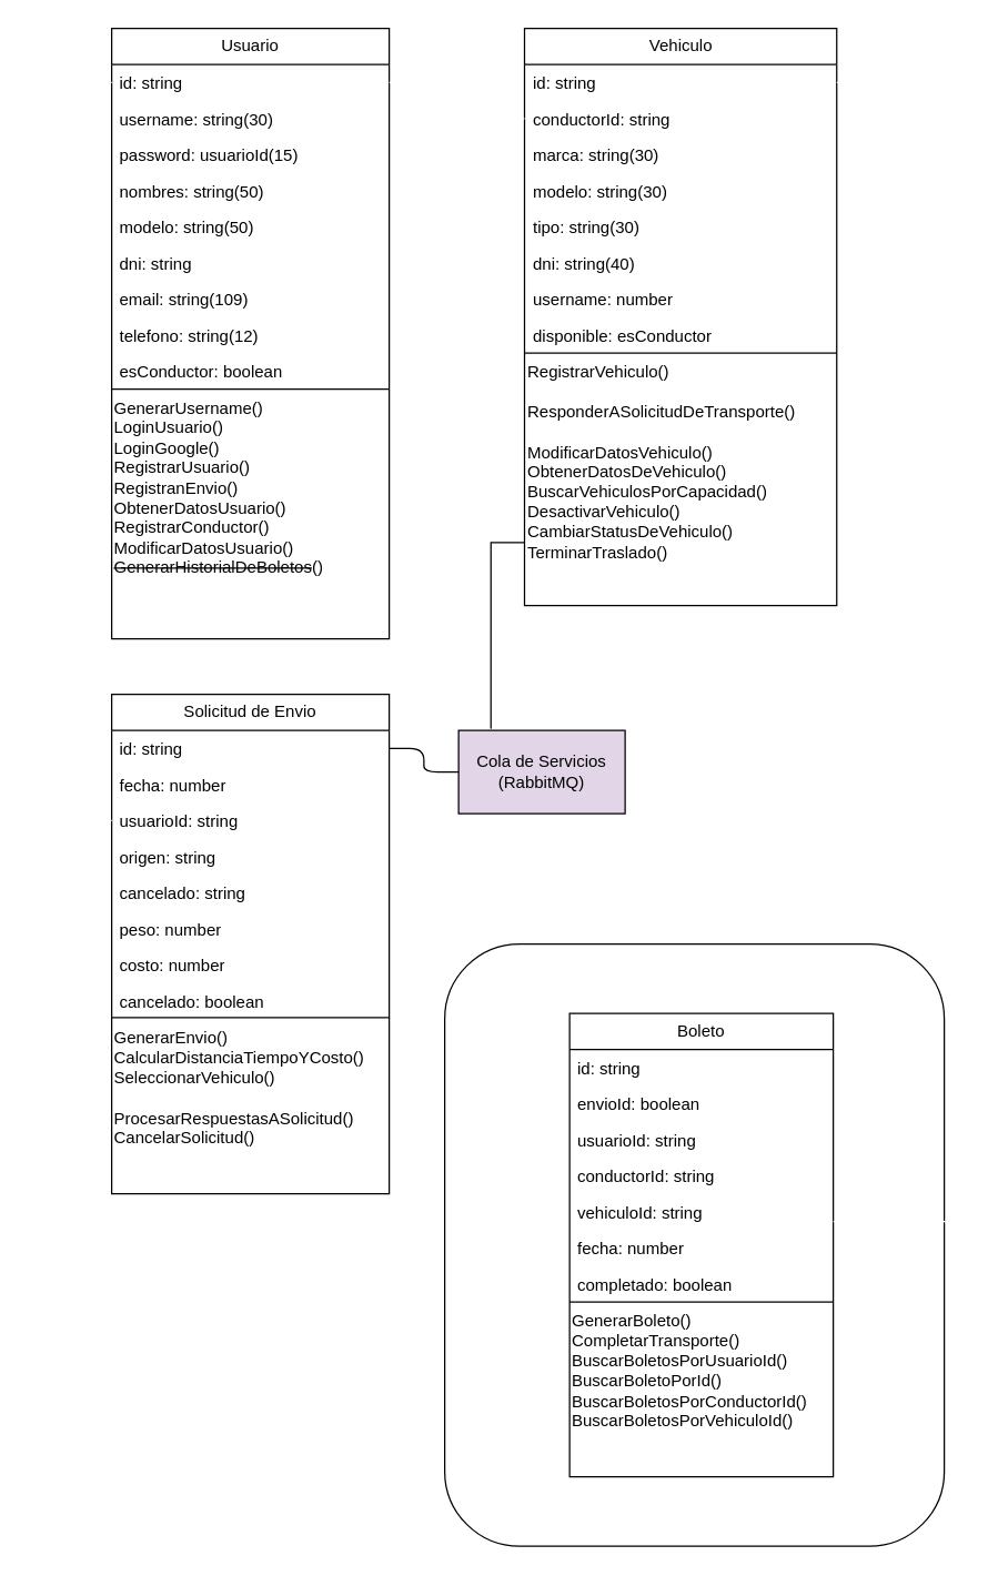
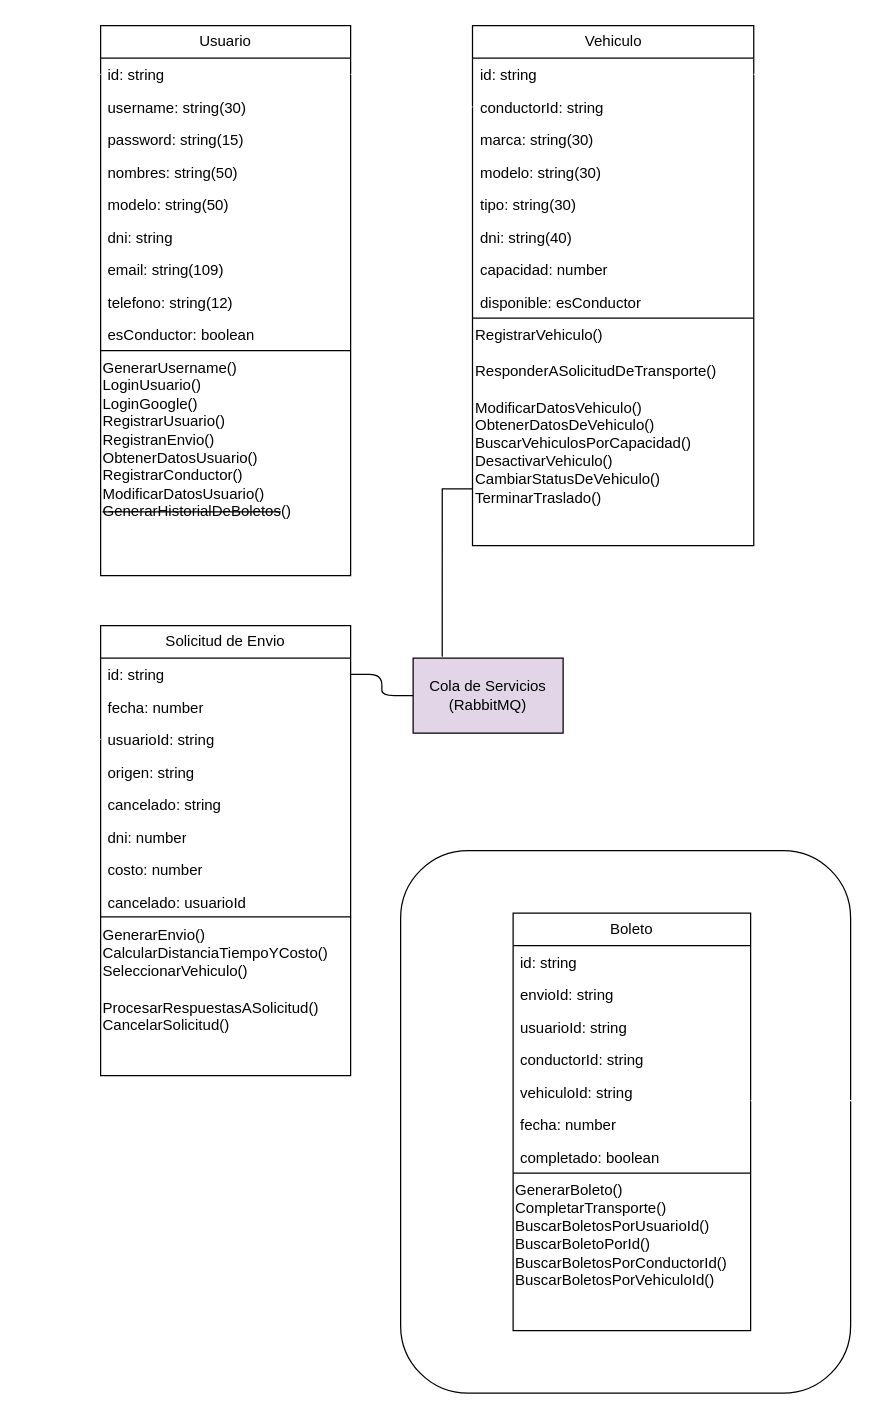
  <mxCell id="0" />
  <mxCell id="1" parent="0" />
  <mxCell id="2" value="" style="rounded=1;whiteSpace=wrap;html=1;" vertex="1" parent="1"><mxGeometry x="320" y="680" width="360" height="434" as="geometry" /></mxCell>
  <mxCell id="3" value="Usuario" style="swimlane;fontStyle=0;childLayout=stackLayout;horizontal=1;startSize=26;fillColor=none;horizontalStack=0;resizeParent=1;resizeParentMax=0;resizeLast=0;collapsible=1;marginBottom=0;whiteSpace=wrap;html=1;" parent="1" vertex="1"><mxGeometry x="80" y="20" width="200" height="440" as="geometry" /></mxCell>
  <mxCell id="4" value="id: string" style="text;strokeColor=none;fillColor=none;align=left;verticalAlign=top;spacingLeft=4;spacingRight=4;overflow=hidden;rotatable=0;points=[[0,0.5],[1,0.5]];portConstraint=eastwest;whiteSpace=wrap;html=1;" parent="3" vertex="1"><mxGeometry y="26" width="200" height="26" as="geometry" /></mxCell>
  <mxCell id="5" value="username: string(30)" style="text;strokeColor=none;fillColor=none;align=left;verticalAlign=top;spacingLeft=4;spacingRight=4;overflow=hidden;rotatable=0;points=[[0,0.5],[1,0.5]];portConstraint=eastwest;whiteSpace=wrap;html=1;" parent="3" vertex="1"><mxGeometry y="52" width="200" height="26" as="geometry" /></mxCell>
- <mxCell id="6" value="password: usuarioId(15)" style="text;strokeColor=none;fillColor=none;align=left;verticalAlign=top;spacingLeft=4;spacingRight=4;overflow=hidden;rotatable=0;points=[[0,0.5],[1,0.5]];portConstraint=eastwest;whiteSpace=wrap;html=1;" parent="3" vertex="1"><mxGeometry y="78" width="200" height="26" as="geometry" /></mxCell>
+ <mxCell id="6" value="password: string(15)" style="text;strokeColor=none;fillColor=none;align=left;verticalAlign=top;spacingLeft=4;spacingRight=4;overflow=hidden;rotatable=0;points=[[0,0.5],[1,0.5]];portConstraint=eastwest;whiteSpace=wrap;html=1;" parent="3" vertex="1"><mxGeometry y="78" width="200" height="26" as="geometry" /></mxCell>
  <mxCell id="7" value="nombres: string(50)" style="text;strokeColor=none;fillColor=none;align=left;verticalAlign=top;spacingLeft=4;spacingRight=4;overflow=hidden;rotatable=0;points=[[0,0.5],[1,0.5]];portConstraint=eastwest;whiteSpace=wrap;html=1;" parent="3" vertex="1"><mxGeometry y="104" width="200" height="26" as="geometry" /></mxCell>
  <mxCell id="8" value="modelo: string(50)" style="text;strokeColor=none;fillColor=none;align=left;verticalAlign=top;spacingLeft=4;spacingRight=4;overflow=hidden;rotatable=0;points=[[0,0.5],[1,0.5]];portConstraint=eastwest;whiteSpace=wrap;html=1;" parent="3" vertex="1"><mxGeometry y="130" width="200" height="26" as="geometry" /></mxCell>
  <mxCell id="9" value="dni: string" style="text;strokeColor=none;fillColor=none;align=left;verticalAlign=top;spacingLeft=4;spacingRight=4;overflow=hidden;rotatable=0;points=[[0,0.5],[1,0.5]];portConstraint=eastwest;whiteSpace=wrap;html=1;" parent="3" vertex="1"><mxGeometry y="156" width="200" height="26" as="geometry" /></mxCell>
  <mxCell id="10" value="email: string(109)" style="text;strokeColor=none;fillColor=none;align=left;verticalAlign=top;spacingLeft=4;spacingRight=4;overflow=hidden;rotatable=0;points=[[0,0.5],[1,0.5]];portConstraint=eastwest;whiteSpace=wrap;html=1;" parent="3" vertex="1"><mxGeometry y="182" width="200" height="26" as="geometry" /></mxCell>
  <mxCell id="11" value="telefono: string(12)" style="text;strokeColor=none;fillColor=none;align=left;verticalAlign=top;spacingLeft=4;spacingRight=4;overflow=hidden;rotatable=0;points=[[0,0.5],[1,0.5]];portConstraint=eastwest;whiteSpace=wrap;html=1;" parent="3" vertex="1"><mxGeometry y="208" width="200" height="26" as="geometry" /></mxCell>
  <mxCell id="12" value="" style="endArrow=none;html=1;rounded=0;entryX=1;entryY=0;entryDx=0;entryDy=0;" parent="3" target="14" edge="1"><mxGeometry width="50" height="50" relative="1" as="geometry"><mxPoint y="260" as="sourcePoint" /><mxPoint x="50" y="210" as="targetPoint" /></mxGeometry></mxCell>
  <mxCell id="13" value="esConductor: boolean" style="text;strokeColor=none;fillColor=none;align=left;verticalAlign=top;spacingLeft=4;spacingRight=4;overflow=hidden;rotatable=0;points=[[0,0.5],[1,0.5]];portConstraint=eastwest;whiteSpace=wrap;html=1;" parent="3" vertex="1"><mxGeometry y="234" width="200" height="26" as="geometry" /></mxCell>
  <mxCell id="14" value="GenerarUsername()&lt;br&gt;LoginUsuario()&lt;br&gt;LoginGoogle()&lt;br&gt;RegistrarUsuario()&lt;br&gt;RegistranEnvio()&lt;br&gt;ObtenerDatosUsuario()&lt;br&gt;RegistrarConductor()&lt;br&gt;ModificarDatosUsuario()&lt;br&gt;&lt;strike&gt;GenerarHistorialDeBoletos&lt;/strike&gt;()&lt;br&gt;" style="text;whiteSpace=wrap;html=1;" parent="3" vertex="1"><mxGeometry y="260" width="200" height="180" as="geometry" /></mxCell>
  <mxCell id="15" value="Vehiculo" style="swimlane;fontStyle=0;childLayout=stackLayout;horizontal=1;startSize=26;fillColor=none;horizontalStack=0;resizeParent=1;resizeParentMax=0;resizeLast=0;collapsible=1;marginBottom=0;whiteSpace=wrap;html=1;" vertex="1" parent="1"><mxGeometry x="377.5" y="20" width="225" height="416" as="geometry" /></mxCell>
  <mxCell id="16" value="id: string" style="text;strokeColor=none;fillColor=none;align=left;verticalAlign=top;spacingLeft=4;spacingRight=4;overflow=hidden;rotatable=0;points=[[0,0.5],[1,0.5]];portConstraint=eastwest;whiteSpace=wrap;html=1;" vertex="1" parent="15"><mxGeometry y="26" width="225" height="26" as="geometry" /></mxCell>
  <mxCell id="17" value="conductorId: string" style="text;strokeColor=none;fillColor=none;align=left;verticalAlign=top;spacingLeft=4;spacingRight=4;overflow=hidden;rotatable=0;points=[[0,0.5],[1,0.5]];portConstraint=eastwest;whiteSpace=wrap;html=1;" vertex="1" parent="15"><mxGeometry y="52" width="225" height="26" as="geometry" /></mxCell>
  <mxCell id="18" value="marca: string(30)" style="text;strokeColor=none;fillColor=none;align=left;verticalAlign=top;spacingLeft=4;spacingRight=4;overflow=hidden;rotatable=0;points=[[0,0.5],[1,0.5]];portConstraint=eastwest;whiteSpace=wrap;html=1;" vertex="1" parent="15"><mxGeometry y="78" width="225" height="26" as="geometry" /></mxCell>
  <mxCell id="19" value="modelo: string(30)" style="text;strokeColor=none;fillColor=none;align=left;verticalAlign=top;spacingLeft=4;spacingRight=4;overflow=hidden;rotatable=0;points=[[0,0.5],[1,0.5]];portConstraint=eastwest;whiteSpace=wrap;html=1;" vertex="1" parent="15"><mxGeometry y="104" width="225" height="26" as="geometry" /></mxCell>
  <mxCell id="20" value="tipo: string(30)" style="text;strokeColor=none;fillColor=none;align=left;verticalAlign=top;spacingLeft=4;spacingRight=4;overflow=hidden;rotatable=0;points=[[0,0.5],[1,0.5]];portConstraint=eastwest;whiteSpace=wrap;html=1;" vertex="1" parent="15"><mxGeometry y="130" width="225" height="26" as="geometry" /></mxCell>
  <mxCell id="21" value="dni: string(40)" style="text;strokeColor=none;fillColor=none;align=left;verticalAlign=top;spacingLeft=4;spacingRight=4;overflow=hidden;rotatable=0;points=[[0,0.5],[1,0.5]];portConstraint=eastwest;whiteSpace=wrap;html=1;" vertex="1" parent="15"><mxGeometry y="156" width="225" height="26" as="geometry" /></mxCell>
- <mxCell id="22" value="username: number" style="text;strokeColor=none;fillColor=none;align=left;verticalAlign=top;spacingLeft=4;spacingRight=4;overflow=hidden;rotatable=0;points=[[0,0.5],[1,0.5]];portConstraint=eastwest;whiteSpace=wrap;html=1;" vertex="1" parent="15"><mxGeometry y="182" width="225" height="26" as="geometry" /></mxCell>
+ <mxCell id="22" value="capacidad: number" style="text;strokeColor=none;fillColor=none;align=left;verticalAlign=top;spacingLeft=4;spacingRight=4;overflow=hidden;rotatable=0;points=[[0,0.5],[1,0.5]];portConstraint=eastwest;whiteSpace=wrap;html=1;" vertex="1" parent="15"><mxGeometry y="182" width="225" height="26" as="geometry" /></mxCell>
  <mxCell id="23" value="disponible: esConductor" style="text;strokeColor=none;fillColor=none;align=left;verticalAlign=top;spacingLeft=4;spacingRight=4;overflow=hidden;rotatable=0;points=[[0,0.5],[1,0.5]];portConstraint=eastwest;whiteSpace=wrap;html=1;" vertex="1" parent="15"><mxGeometry y="208" width="225" height="26" as="geometry" /></mxCell>
  <mxCell id="24" value="RegistrarVehiculo()&lt;br&gt;&lt;br&gt;ResponderASolicitudDeTransporte()&lt;br&gt;&lt;br&gt;ModificarDatosVehiculo()&lt;br&gt;ObtenerDatosDeVehiculo()&lt;br&gt;BuscarVehiculosPorCapacidad()&lt;br&gt;DesactivarVehiculo()&lt;br&gt;CambiarStatusDeVehiculo()&lt;br&gt;TerminarTraslado()" style="text;whiteSpace=wrap;html=1;" vertex="1" parent="15"><mxGeometry y="234" width="225" height="182" as="geometry" /></mxCell>
  <mxCell id="25" value="" style="endArrow=none;html=1;rounded=0;exitX=0;exitY=0;exitDx=0;exitDy=0;entryX=1;entryY=0;entryDx=0;entryDy=0;" edge="1" parent="15" source="24" target="24"><mxGeometry width="50" height="50" relative="1" as="geometry"><mxPoint x="20" y="300" as="sourcePoint" /><mxPoint x="70" y="250" as="targetPoint" /></mxGeometry></mxCell>
  <mxCell id="26" style="edgeStyle=orthogonalEdgeStyle;rounded=1;orthogonalLoop=1;jettySize=auto;html=1;entryX=0;entryY=0.5;entryDx=0;entryDy=0;endArrow=none;endFill=0;fillColor=#0050ef;strokeColor=#FFFFFF;" edge="1" parent="1" source="4" target="17"><mxGeometry relative="1" as="geometry" /></mxCell>
  <mxCell id="27" value="Solicitud de Envio" style="swimlane;fontStyle=0;childLayout=stackLayout;horizontal=1;startSize=26;fillColor=none;horizontalStack=0;resizeParent=1;resizeParentMax=0;resizeLast=0;collapsible=1;marginBottom=0;whiteSpace=wrap;html=1;" vertex="1" parent="1"><mxGeometry x="80" y="500" width="200" height="360" as="geometry" /></mxCell>
  <mxCell id="28" value="id: string" style="text;strokeColor=none;fillColor=none;align=left;verticalAlign=top;spacingLeft=4;spacingRight=4;overflow=hidden;rotatable=0;points=[[0,0.5],[1,0.5]];portConstraint=eastwest;whiteSpace=wrap;html=1;" vertex="1" parent="27"><mxGeometry y="26" width="200" height="26" as="geometry" /></mxCell>
  <mxCell id="29" value="fecha: number" style="text;strokeColor=none;fillColor=none;align=left;verticalAlign=top;spacingLeft=4;spacingRight=4;overflow=hidden;rotatable=0;points=[[0,0.5],[1,0.5]];portConstraint=eastwest;whiteSpace=wrap;html=1;" vertex="1" parent="27"><mxGeometry y="52" width="200" height="26" as="geometry" /></mxCell>
  <mxCell id="30" value="usuarioId: string" style="text;strokeColor=none;fillColor=none;align=left;verticalAlign=top;spacingLeft=4;spacingRight=4;overflow=hidden;rotatable=0;points=[[0,0.5],[1,0.5]];portConstraint=eastwest;whiteSpace=wrap;html=1;" vertex="1" parent="27"><mxGeometry y="78" width="200" height="26" as="geometry" /></mxCell>
  <mxCell id="31" value="origen: string" style="text;strokeColor=none;fillColor=none;align=left;verticalAlign=top;spacingLeft=4;spacingRight=4;overflow=hidden;rotatable=0;points=[[0,0.5],[1,0.5]];portConstraint=eastwest;whiteSpace=wrap;html=1;" vertex="1" parent="27"><mxGeometry y="104" width="200" height="26" as="geometry" /></mxCell>
  <mxCell id="32" value="cancelado: string" style="text;strokeColor=none;fillColor=none;align=left;verticalAlign=top;spacingLeft=4;spacingRight=4;overflow=hidden;rotatable=0;points=[[0,0.5],[1,0.5]];portConstraint=eastwest;whiteSpace=wrap;html=1;" vertex="1" parent="27"><mxGeometry y="130" width="200" height="26" as="geometry" /></mxCell>
- <mxCell id="33" value="peso: number" style="text;strokeColor=none;fillColor=none;align=left;verticalAlign=top;spacingLeft=4;spacingRight=4;overflow=hidden;rotatable=0;points=[[0,0.5],[1,0.5]];portConstraint=eastwest;whiteSpace=wrap;html=1;" vertex="1" parent="27"><mxGeometry y="156" width="200" height="26" as="geometry" /></mxCell>
+ <mxCell id="33" value="dni: number" style="text;strokeColor=none;fillColor=none;align=left;verticalAlign=top;spacingLeft=4;spacingRight=4;overflow=hidden;rotatable=0;points=[[0,0.5],[1,0.5]];portConstraint=eastwest;whiteSpace=wrap;html=1;" vertex="1" parent="27"><mxGeometry y="156" width="200" height="26" as="geometry" /></mxCell>
  <mxCell id="34" value="costo: number" style="text;strokeColor=none;fillColor=none;align=left;verticalAlign=top;spacingLeft=4;spacingRight=4;overflow=hidden;rotatable=0;points=[[0,0.5],[1,0.5]];portConstraint=eastwest;whiteSpace=wrap;html=1;" vertex="1" parent="27"><mxGeometry y="182" width="200" height="26" as="geometry" /></mxCell>
- <mxCell id="35" value="cancelado: boolean" style="text;strokeColor=none;fillColor=none;align=left;verticalAlign=top;spacingLeft=4;spacingRight=4;overflow=hidden;rotatable=0;points=[[0,0.5],[1,0.5]];portConstraint=eastwest;whiteSpace=wrap;html=1;" vertex="1" parent="27"><mxGeometry y="208" width="200" height="26" as="geometry" /></mxCell>
+ <mxCell id="35" value="cancelado: usuarioId" style="text;strokeColor=none;fillColor=none;align=left;verticalAlign=top;spacingLeft=4;spacingRight=4;overflow=hidden;rotatable=0;points=[[0,0.5],[1,0.5]];portConstraint=eastwest;whiteSpace=wrap;html=1;" vertex="1" parent="27"><mxGeometry y="208" width="200" height="26" as="geometry" /></mxCell>
  <mxCell id="36" value="" style="endArrow=none;html=1;rounded=0;exitX=0;exitY=0;exitDx=0;exitDy=0;entryX=1.002;entryY=0.959;entryDx=0;entryDy=0;entryPerimeter=0;" edge="1" parent="27" target="35"><mxGeometry width="50" height="50" relative="1" as="geometry"><mxPoint y="233" as="sourcePoint" /><mxPoint x="140" y="233" as="targetPoint" /></mxGeometry></mxCell>
  <mxCell id="37" value="GenerarEnvio()&lt;br&gt;CalcularDistanciaTiempoYCosto()&lt;br&gt;SeleccionarVehiculo()&lt;br&gt;&lt;br&gt;ProcesarRespuestasASolicitud()&lt;br&gt;CancelarSolicitud()" style="text;whiteSpace=wrap;html=1;" vertex="1" parent="27"><mxGeometry y="234" width="200" height="126" as="geometry" /></mxCell>
  <mxCell id="38" value="Boleto" style="swimlane;fontStyle=0;childLayout=stackLayout;horizontal=1;startSize=26;fillColor=none;horizontalStack=0;resizeParent=1;resizeParentMax=0;resizeLast=0;collapsible=1;marginBottom=0;whiteSpace=wrap;html=1;" vertex="1" parent="1"><mxGeometry x="410" y="730" width="190" height="334" as="geometry" /></mxCell>
  <mxCell id="39" value="id: string" style="text;strokeColor=none;fillColor=none;align=left;verticalAlign=top;spacingLeft=4;spacingRight=4;overflow=hidden;rotatable=0;points=[[0,0.5],[1,0.5]];portConstraint=eastwest;whiteSpace=wrap;html=1;" vertex="1" parent="38"><mxGeometry y="26" width="190" height="26" as="geometry" /></mxCell>
- <mxCell id="40" value="envioId: boolean" style="text;strokeColor=none;fillColor=none;align=left;verticalAlign=top;spacingLeft=4;spacingRight=4;overflow=hidden;rotatable=0;points=[[0,0.5],[1,0.5]];portConstraint=eastwest;whiteSpace=wrap;html=1;" vertex="1" parent="38"><mxGeometry y="52" width="190" height="26" as="geometry" /></mxCell>
+ <mxCell id="40" value="envioId: string" style="text;strokeColor=none;fillColor=none;align=left;verticalAlign=top;spacingLeft=4;spacingRight=4;overflow=hidden;rotatable=0;points=[[0,0.5],[1,0.5]];portConstraint=eastwest;whiteSpace=wrap;html=1;" vertex="1" parent="38"><mxGeometry y="52" width="190" height="26" as="geometry" /></mxCell>
  <mxCell id="41" value="usuarioId: string" style="text;strokeColor=none;fillColor=none;align=left;verticalAlign=top;spacingLeft=4;spacingRight=4;overflow=hidden;rotatable=0;points=[[0,0.5],[1,0.5]];portConstraint=eastwest;whiteSpace=wrap;html=1;" vertex="1" parent="38"><mxGeometry y="78" width="190" height="26" as="geometry" /></mxCell>
  <mxCell id="42" value="conductorId: string" style="text;strokeColor=none;fillColor=none;align=left;verticalAlign=top;spacingLeft=4;spacingRight=4;overflow=hidden;rotatable=0;points=[[0,0.5],[1,0.5]];portConstraint=eastwest;whiteSpace=wrap;html=1;" vertex="1" parent="38"><mxGeometry y="104" width="190" height="26" as="geometry" /></mxCell>
  <mxCell id="43" value="vehiculoId: string" style="text;strokeColor=none;fillColor=none;align=left;verticalAlign=top;spacingLeft=4;spacingRight=4;overflow=hidden;rotatable=0;points=[[0,0.5],[1,0.5]];portConstraint=eastwest;whiteSpace=wrap;html=1;" vertex="1" parent="38"><mxGeometry y="130" width="190" height="26" as="geometry" /></mxCell>
  <mxCell id="44" value="fecha: number" style="text;strokeColor=none;fillColor=none;align=left;verticalAlign=top;spacingLeft=4;spacingRight=4;overflow=hidden;rotatable=0;points=[[0,0.5],[1,0.5]];portConstraint=eastwest;whiteSpace=wrap;html=1;" vertex="1" parent="38"><mxGeometry y="156" width="190" height="26" as="geometry" /></mxCell>
  <mxCell id="45" value="completado: boolean" style="text;strokeColor=none;fillColor=none;align=left;verticalAlign=top;spacingLeft=4;spacingRight=4;overflow=hidden;rotatable=0;points=[[0,0.5],[1,0.5]];portConstraint=eastwest;whiteSpace=wrap;html=1;" vertex="1" parent="38"><mxGeometry y="182" width="190" height="26" as="geometry" /></mxCell>
  <mxCell id="46" value="GenerarBoleto()&lt;br&gt;CompletarTransporte()&lt;br&gt;BuscarBoletosPorUsuarioId()&lt;br&gt;BuscarBoletoPorId()&lt;br&gt;BuscarBoletosPorConductorId()&lt;br&gt;BuscarBoletosPorVehiculoId()" style="text;whiteSpace=wrap;html=1;" vertex="1" parent="38"><mxGeometry y="208" width="190" height="126" as="geometry" /></mxCell>
  <mxCell id="47" value="" style="endArrow=none;html=1;rounded=0;exitX=0;exitY=0;exitDx=0;exitDy=0;entryX=1;entryY=0;entryDx=0;entryDy=0;" edge="1" parent="38" source="46" target="46"><mxGeometry width="50" height="50" relative="1" as="geometry"><mxPoint x="130" y="200" as="sourcePoint" /><mxPoint x="180" y="150" as="targetPoint" /></mxGeometry></mxCell>
  <mxCell id="48" style="edgeStyle=orthogonalEdgeStyle;rounded=1;orthogonalLoop=1;jettySize=auto;html=1;entryX=0;entryY=0.5;entryDx=0;entryDy=0;endArrow=none;endFill=0;fillColor=#0050ef;strokeColor=#FFFFFF;" edge="1" parent="1" source="4" target="30"><mxGeometry relative="1" as="geometry"><Array as="points"><mxPoint x="20" y="59" /><mxPoint x="20" y="590" /></Array></mxGeometry></mxCell>
  <mxCell id="49" value="" style="edgeStyle=orthogonalEdgeStyle;rounded=1;orthogonalLoop=1;jettySize=auto;html=1;entryX=0;entryY=0.5;entryDx=0;entryDy=0;endArrow=none;endFill=0;" edge="1" parent="1" source="28" target="50"><mxGeometry relative="1" as="geometry"><mxPoint x="280" y="539" as="sourcePoint" /><mxPoint x="410" y="795" as="targetPoint" /></mxGeometry></mxCell>
  <mxCell id="50" value="Cola de Servicios&lt;br&gt;(RabbitMQ)" style="rounded=0;whiteSpace=wrap;html=1;fillColor=#e1d5e7;" vertex="1" parent="1"><mxGeometry x="330" y="526" width="120" height="60" as="geometry" /></mxCell>
  <mxCell id="51" style="edgeStyle=orthogonalEdgeStyle;rounded=0;orthogonalLoop=1;jettySize=auto;html=1;entryX=1;entryY=0.769;entryDx=0;entryDy=0;entryPerimeter=0;endArrow=none;endFill=0;fillColor=#f5f5f5;strokeColor=#FFFFFF;" edge="1" parent="1" source="16" target="43"><mxGeometry relative="1" as="geometry"><Array as="points"><mxPoint x="690" y="59" /><mxPoint x="690" y="880" /></Array></mxGeometry></mxCell>
  <mxCell id="52" style="edgeStyle=orthogonalEdgeStyle;rounded=0;orthogonalLoop=1;jettySize=auto;html=1;exitX=0;exitY=0.75;exitDx=0;exitDy=0;entryX=0.194;entryY=-0.02;entryDx=0;entryDy=0;entryPerimeter=0;endArrow=none;endFill=0;" edge="1" parent="1" source="24" target="50"><mxGeometry relative="1" as="geometry" /></mxCell>
